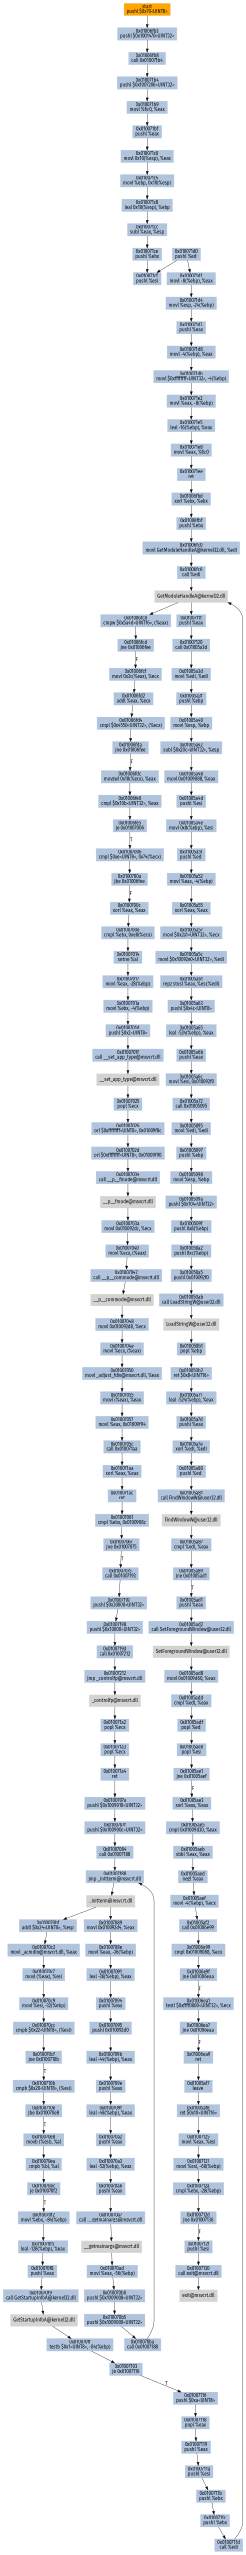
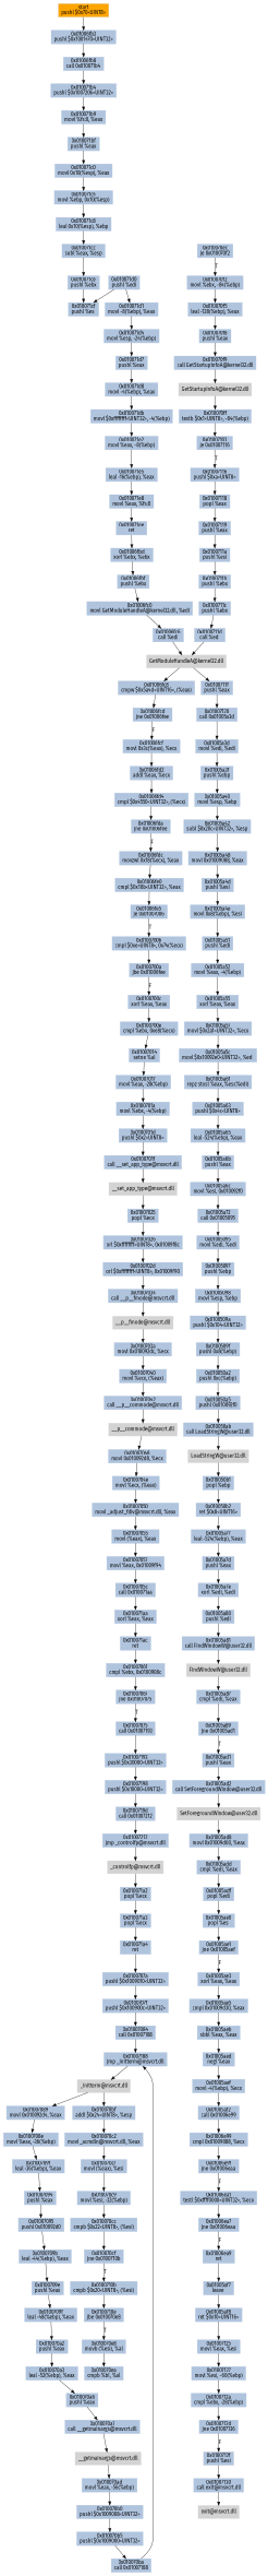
  digraph {
    fontname="Fira Sans"
    node [color=lightsteelblue fillcolor=lightsteelblue fontname="Fira Sans" shape=rectangle style=filled]
    edge [color="#000000" fontname="Fira Sans"]
    n1 [color=lightgrey fillcolor=orange label="start\npushl $0x70<UINT8>"]
    n2 [label="0x01006fb3\npushl $0x1001470<UINT32>"]
    n3 [label="0x01006fb8\ncall 0x010071b4"]
    n4 [label="0x010071b4\npushl $0x1007206<UINT32>"]
    n5 [label="0x010071b9\nmovl %fs:0, %eax"]
    n6 [label="0x010071bf\npushl %eax"]
    n7 [label="0x010071c0\nmovl 0x10(%esp), %eax"]
    n8 [label="0x010071c4\nmovl %ebp, 0x10(%esp)"]
    n9 [label="0x010071c8\nleal 0x10(%esp), %ebp"]
    n10 [label="0x010071cc\nsubl %eax, %esp"]
    n11 [label="0x010071ce\npushl %ebx"]
    n12 [label="0x010071cf\npushl %esi"]
    n13 [label="0x010071d0\npushl %edi"]
    n14 [label="0x010071d1\nmovl -8(%ebp), %eax"]
    n15 [label="0x010071d4\nmovl %esp, -24(%ebp)"]
    n16 [label="0x010071d7\npushl %eax"]
    n17 [label="0x010071d8\nmovl -4(%ebp), %eax"]
    n18 [label="0x010071db\nmovl $0xffffffff<UINT32>, -4(%ebp)"]
    n19 [label="0x010071e2\nmovl %eax, -8(%ebp)"]
    n20 [label="0x010071e5\nleal -16(%ebp), %eax"]
    n21 [label="0x010071e8\nmovl %eax, %fs:0"]
    n22 [label="0x010071ee\nret"]
    n23 [label="0x01006fbd\nxorl %ebx, %ebx"]
    n24 [label="0x01006fbf\npushl %ebx"]
    n25 [label="0x01006fc0\nmovl GetModuleHandleA@kernel32.dll, %edi"]
    n26 [label="0x01006fc6\ncall %edi"]
    n27 [color=lightgrey fillcolor=lightgrey label="GetModuleHandleA@kernel32.dll"]
    n28 [label="0x01006fc8\ncmpw $0x5a4d<UINT16>, (%eax)"]
    n29 [label="0x0100711f\npushl %eax"]
    n30 [label="0x01006fcd\njne 0x01006fee"]
    n31 [label="0x01007120\ncall 0x01005a3d"]
    n32 [label="0x01006fcf\nmovl 0x3c(%eax), %ecx"]
    n33 [label="0x01006fd2\naddl %eax, %ecx"]
    n34 [label="0x01006fd4\ncmpl $0x4550<UINT32>, (%ecx)"]
    n35 [label="0x01006fda\njne 0x01006fee"]
    n36 [label="0x01006fdc\nmovzwl 0x18(%ecx), %eax"]
    n37 [label="0x01006fe0\ncmpl $0x10b<UINT32>, %eax"]
    n38 [label="0x01006fe5\nje 0x01007006"]
    n39 [label="0x01007006\ncmpl $0xe<UINT8>, 0x74(%ecx)"]
    n40 [label="0x0100700a\njbe 0x01006fee"]
    n41 [label="0x0100700c\nxorl %eax, %eax"]
    n42 [label="0x0100700e\ncmpl %ebx, 0xe8(%ecx)"]
    n43 [label="0x01007014\nsetne %al"]
    n44 [label="0x01007017\nmovl %eax, -28(%ebp)"]
    n45 [label="0x0100701a\nmovl %ebx, -4(%ebp)"]
    n46 [label="0x0100701d\npushl $0x2<UINT8>"]
    n47 [label="0x0100701f\ncall __set_app_type@msvcrt.dll"]
    n48 [color=lightgrey fillcolor=lightgrey label="__set_app_type@msvcrt.dll"]
    n49 [label="0x01007025\npopl %ecx"]
    n50 [label="0x01007026\norl $0xffffffff<UINT8>, 0x01009f8c"]
    n51 [label="0x0100702d\norl $0xffffffff<UINT8>, 0x01009f90"]
    n52 [label="0x01007034\ncall __p__fmode@msvcrt.dll"]
    n53 [color=lightgrey fillcolor=lightgrey label="__p__fmode@msvcrt.dll"]
    n54 [label="0x0100703a\nmovl 0x010092dc, %ecx"]
    n55 [label="0x01007040\nmovl %ecx, (%eax)"]
    n56 [label="0x01007042\ncall __p__commode@msvcrt.dll"]
    n57 [color=lightgrey fillcolor=lightgrey label="__p__commode@msvcrt.dll"]
    n58 [label="0x01007048\nmovl 0x010092d8, %ecx"]
    n59 [label="0x0100704e\nmovl %ecx, (%eax)"]
    n60 [label="0x01007050\nmovl _adjust_fdiv@msvcrt.dll, %eax"]
    n61 [label="0x01007055\nmovl (%eax), %eax"]
    n62 [label="0x01007057\nmovl %eax, 0x01009f94"]
    n63 [label="0x0100705c\ncall 0x010071aa"]
    n64 [label="0x010071aa\nxorl %eax, %eax"]
    n65 [label="0x010071ac\nret"]
    n66 [label="0x01007061\ncmpl %ebx, 0x0100908c"]
    n67 [label="0x01007067\njne 0x01007075"]
    n68 [label="0x01007075\ncall 0x01007193"]
    n69 [label="0x01007193\npushl $0x30000<UINT32>"]
    n70 [label="0x01007198\npushl $0x10000<UINT32>"]
    n71 [label="0x0100719d\ncall 0x01007212"]
    n72 [label="0x01007212\njmp _controlfp@msvcrt.dll"]
    n73 [color=lightgrey fillcolor=lightgrey label="_controlfp@msvcrt.dll"]
    n74 [label="0x010071a2\npopl %ecx"]
    n75 [label="0x010071a3\npopl %ecx"]
    n76 [label="0x010071a4\nret"]
    n77 [label="0x0100707a\npushl $0x1009010<UINT32>"]
    n78 [label="0x0100707f\npushl $0x100900c<UINT32>"]
    n79 [label="0x01007084\ncall 0x01007188"]
    n80 [label="0x01007188\njmp _initterm@msvcrt.dll"]
    n81 [color=lightgrey fillcolor=lightgrey label="_initterm@msvcrt.dll"]
    n82 [label="0x01007089\nmovl 0x010092d4, %eax"]
    n83 [label="0x010070bf\naddl $0x24<UINT8>, %esp"]
    n84 [label="0x0100708e\nmovl %eax, -36(%ebp)"]
    n85 [label="0x010070c2\nmovl _acmdln@msvcrt.dll, %eax"]
    n86 [label="0x01007091\nleal -36(%ebp), %eax"]
    n87 [label="0x01007094\npushl %eax"]
    n88 [label="0x01007095\npushl 0x010092d0"]
    n89 [label="0x0100709b\nleal -44(%ebp), %eax"]
    n90 [label="0x0100709e\npushl %eax"]
    n91 [label="0x0100709f\nleal -48(%ebp), %eax"]
    n92 [label="0x010070a2\npushl %eax"]
    n93 [label="0x010070a3\nleal -52(%ebp), %eax"]
    n94 [label="0x010070a6\npushl %eax"]
    n95 [label="0x010070a7\ncall __getmainargs@msvcrt.dll"]
    n96 [color=lightgrey fillcolor=lightgrey label="__getmainargs@msvcrt.dll"]
    n97 [label="0x010070ad\nmovl %eax, -56(%ebp)"]
    n98 [label="0x010070b0\npushl $0x1009008<UINT32>"]
    n99 [label="0x010070b5\npushl $0x1009000<UINT32>"]
    n100 [label="0x010070ba\ncall 0x01007188"]
    n101 [label="0x010070c7\nmovl (%eax), %esi"]
    n102 [label="0x010070c9\nmovl %esi, -32(%ebp)"]
    n103 [label="0x010070cc\ncmpb $0x22<UINT8>, (%esi)"]
    n104 [label="0x010070cf\njne 0x0100710b"]
    n105 [label="0x0100710b\ncmpb $0x20<UINT8>, (%esi)"]
    n106 [label="0x0100710e\njbe 0x010070e8"]
    n107 [label="0x010070e8\nmovb (%esi), %al"]
    n108 [label="0x010070ea\ncmpb %bl, %al"]
    n109 [label="0x010070ec\nje 0x010070f2"]
    n110 [label="0x010070f2\nmovl %ebx, -84(%ebp)"]
    n111 [label="0x010070f5\nleal -128(%ebp), %eax"]
    n112 [label="0x010070f8\npushl %eax"]
    n113 [label="0x010070f9\ncall GetStartupInfoA@kernel32.dll"]
    n114 [color=lightgrey fillcolor=lightgrey label="GetStartupInfoA@kernel32.dll"]
    n115 [label="0x010070ff\ntestb $0x1<UINT8>, -84(%ebp)"]
    n116 [label="0x01007103\nje 0x01007116"]
    n117 [label="0x01007116\npushl $0xa<UINT8>"]
    n118 [label="0x01007118\npopl %eax"]
    n119 [label="0x01007119\npushl %eax"]
    n120 [label="0x0100711a\npushl %esi"]
    n121 [label="0x0100711b\npushl %ebx"]
    n122 [label="0x0100711c\npushl %ebx"]
    n123 [label="0x0100711d\ncall %edi"]
    n124 [label="0x01005a3d\nmovl %edi, %edi"]
    n125 [label="0x01005a3f\npushl %ebp"]
    n126 [label="0x01005a40\nmovl %esp, %ebp"]
    n127 [label="0x01005a42\nsubl $0x20c<UINT32>, %esp"]
    n128 [label="0x01005a48\nmovl 0x01009088, %eax"]
    n129 [label="0x01005a4d\npushl %esi"]
    n130 [label="0x01005a4e\nmovl 0x8(%ebp), %esi"]
    n131 [label="0x01005a51\npushl %edi"]
    n132 [label="0x01005a52\nmovl %eax, -4(%ebp)"]
    n133 [label="0x01005a55\nxorl %eax, %eax"]
    n134 [label="0x01005a57\nmovl $0x2a1<UINT32>, %ecx"]
    n135 [label="0x01005a5c\nmovl $0x10092e0<UINT32>, %edi"]
    n136 [label="0x01005a61\nrepz stosl %eax, %es:(%edi)"]
    n137 [label="0x01005a63\npushl $0x4c<UINT8>"]
    n138 [label="0x01005a65\nleal -524(%ebp), %eax"]
    n139 [label="0x01005a6b\npushl %eax"]
    n140 [label="0x01005a6c\nmovl %esi, 0x010092f0"]
    n141 [label="0x01005a72\ncall 0x01005095"]
    n142 [label="0x01005095\nmovl %edi, %edi"]
    n143 [label="0x01005097\npushl %ebp"]
    n144 [label="0x01005098\nmovl %esp, %ebp"]
    n145 [label="0x0100509a\npushl $0x104<UINT32>"]
    n146 [label="0x0100509f\npushl 0x8(%ebp)"]
    n147 [label="0x010050a2\npushl 0xc(%ebp)"]
    n148 [label="0x010050a5\npushl 0x010092f0"]
    n149 [label="0x010050ab\ncall LoadStringW@user32.dll"]
    n150 [color=lightgrey fillcolor=lightgrey label="LoadStringW@user32.dll"]
    n151 [label="0x010050b1\npopl %ebp"]
    n152 [label="0x010050b2\nret $0x8<UINT16>"]
    n153 [label="0x01005a77\nleal -524(%ebp), %eax"]
    n154 [label="0x01005a7d\npushl %eax"]
    n155 [label="0x01005a7e\nxorl %edi, %edi"]
    n156 [label="0x01005a80\npushl %edi"]
    n157 [label="0x01005a81\ncall FindWindowW@user32.dll"]
    n158 [color=lightgrey fillcolor=lightgrey label="FindWindowW@user32.dll"]
    n159 [label="0x01005a87\ncmpl %edi, %eax"]
    n160 [label="0x01005a89\njne 0x01005ad1"]
    n161 [label="0x01005ad1\npushl %eax"]
    n162 [label="0x01005ad2\ncall SetForegroundWindow@user32.dll"]
    n163 [color=lightgrey fillcolor=lightgrey label="SetForegroundWindow@user32.dll"]
    n164 [label="0x01005ad8\nmovl 0x01009d60, %eax"]
    n165 [label="0x01005add\ncmpl %edi, %eax"]
    n166 [label="0x01005adf\npopl %edi"]
    n167 [label="0x01005ae0\npopl %esi"]
    n168 [label="0x01005ae1\njne 0x01005aef"]
    n169 [label="0x01005ae3\nxorl %eax, %eax"]
    n170 [label="0x01005ae5\ncmpl 0x01009d30, %eax"]
    n171 [label="0x01005aeb\nsbbl %eax, %eax"]
    n172 [label="0x01005aed\nnegl %eax"]
    n173 [label="0x01005aef\nmovl -4(%ebp), %ecx"]
    n174 [label="0x01005af2\ncall 0x01006e99"]
    n175 [label="0x01006e99\ncmpl 0x01009088, %ecx"]
    n176 [label="0x01006e9f\njne 0x01006eaa"]
    n177 [label="0x01006ea1\ntestl $0xffff0000<UINT32>, %ecx"]
    n178 [label="0x01006ea7\njne 0x01006eaa"]
    n179 [label="0x01006ea9\nret"]
    n180 [label="0x01005af7\nleave "]
    n181 [label="0x01005af8\nret $0x10<UINT16>"]
    n182 [label="0x01007125\nmovl %eax, %esi"]
    n183 [label="0x01007127\nmovl %esi, -60(%ebp)"]
    n184 [label="0x0100712a\ncmpl %ebx, -28(%ebp)"]
    n185 [label="0x0100712d\njne 0x01007136"]
    n186 [color=lightgrey label="0x0100712f\npushl %esi"]
    n187 [label="0x01007130\ncall exit@msvcrt.dll"]
    n188 [color=lightgrey fillcolor=lightgrey label="exit@msvcrt.dll"]
    n1 -> n2
    n2 -> n3
    n3 -> n4
    n4 -> n5
    n5 -> n6
    n6 -> n7
    n7 -> n8
    n8 -> n9
    n9 -> n10
    n10 -> n11
    n11 -> n12
    n13 -> n12
    n13 -> n14
    n14 -> n15
    n15 -> n16
    n16 -> n17
    n17 -> n18
    n18 -> n19
    n19 -> n20
    n20 -> n21
    n21 -> n22
    n22 -> n23
    n23 -> n24
    n24 -> n25
    n25 -> n26
    n26 -> n27
    n27 -> n28
    n27 -> n29
    n28 -> n30
    n29 -> n31
    n30 -> n32 [label=F]
    n31 -> n124
    n32 -> n33
    n33 -> n34
    n34 -> n35
    n35 -> n36 [label=F]
    n36 -> n37
    n37 -> n38
    n38 -> n39 [label=T]
    n39 -> n40
    n40 -> n41 [label=F]
    n41 -> n42
    n42 -> n43
    n43 -> n44
    n44 -> n45
    n45 -> n46
    n46 -> n47
    n47 -> n48
    n48 -> n49
    n49 -> n50
    n50 -> n51
    n51 -> n52
    n52 -> n53
    n53 -> n54
    n54 -> n55
    n55 -> n56
    n56 -> n57
    n57 -> n58
    n58 -> n59
    n59 -> n60
    n60 -> n61
    n61 -> n62
    n62 -> n63
    n63 -> n64
    n64 -> n65
    n65 -> n66
    n66 -> n67
    n67 -> n68 [label=T]
    n68 -> n69
    n69 -> n70
    n70 -> n71
    n71 -> n72
    n72 -> n73
    n73 -> n74
    n74 -> n75
    n75 -> n76
    n76 -> n77
    n77 -> n78
    n78 -> n79
    n79 -> n80
    n80 -> n81
    n81 -> n82
    n81 -> n83
    n82 -> n84
    n83 -> n85
    n84 -> n86
    n85 -> n101
    n86 -> n87
    n87 -> n88
    n88 -> n89
    n89 -> n90
    n90 -> n91
    n91 -> n92
    n92 -> n93
    n93 -> n94
    n94 -> n95
    n95 -> n96
    n96 -> n97
    n97 -> n98
    n98 -> n99
    n99 -> n100
    n100 -> n80
    n101 -> n102
    n102 -> n103
    n103 -> n104
    n104 -> n105 [label=T]
    n105 -> n106
    n106 -> n107 [label=T]
    n107 -> n108
-   n108 -> n109
    n109 -> n110 [label=T]
    n110 -> n111
    n111 -> n112
    n112 -> n113
    n113 -> n114
    n114 -> n115
    n115 -> n116
    n116 -> n117 [label=T]
    n117 -> n118
    n118 -> n119
    n119 -> n120
    n120 -> n121
    n121 -> n122
    n122 -> n123
    n123 -> n27
    n124 -> n125
    n125 -> n126
    n126 -> n127
    n127 -> n128
    n128 -> n129
    n129 -> n130
    n130 -> n131
    n131 -> n132
    n132 -> n133
    n133 -> n134
    n134 -> n135
    n135 -> n136
    n136 -> n137
    n137 -> n138
    n138 -> n139
    n139 -> n140
    n140 -> n141
    n141 -> n142
    n142 -> n143
    n143 -> n144
    n144 -> n145
    n145 -> n146
    n146 -> n147
    n147 -> n148
    n148 -> n149
    n149 -> n150
    n150 -> n151
    n151 -> n152
    n152 -> n153
    n153 -> n154
    n154 -> n155
    n155 -> n156
    n156 -> n157
    n157 -> n158
    n158 -> n159
    n159 -> n160
    n160 -> n161 [label=T]
    n161 -> n162
    n162 -> n163
    n163 -> n164
    n164 -> n165
    n165 -> n166
    n166 -> n167
    n167 -> n168
    n168 -> n169 [label=F]
    n169 -> n170
    n170 -> n171
    n171 -> n172
    n172 -> n173
    n173 -> n174
    n174 -> n175
    n175 -> n176
    n176 -> n177 [label=F]
    n177 -> n178
    n178 -> n179 [label=F]
    n179 -> n180
    n180 -> n181
    n181 -> n182
    n182 -> n183
    n183 -> n184
    n184 -> n185
    n185 -> n186 [label=F]
    n186 -> n187
    n187 -> n188
  }
